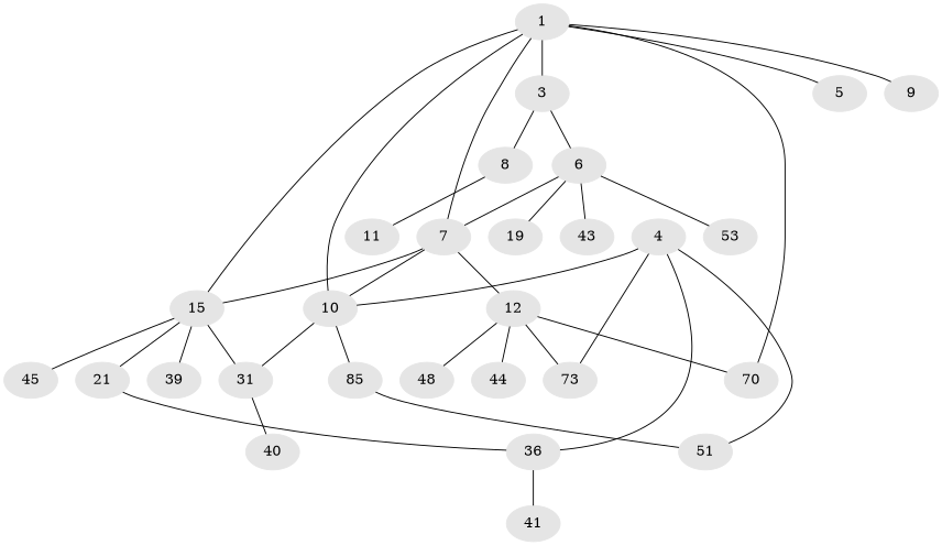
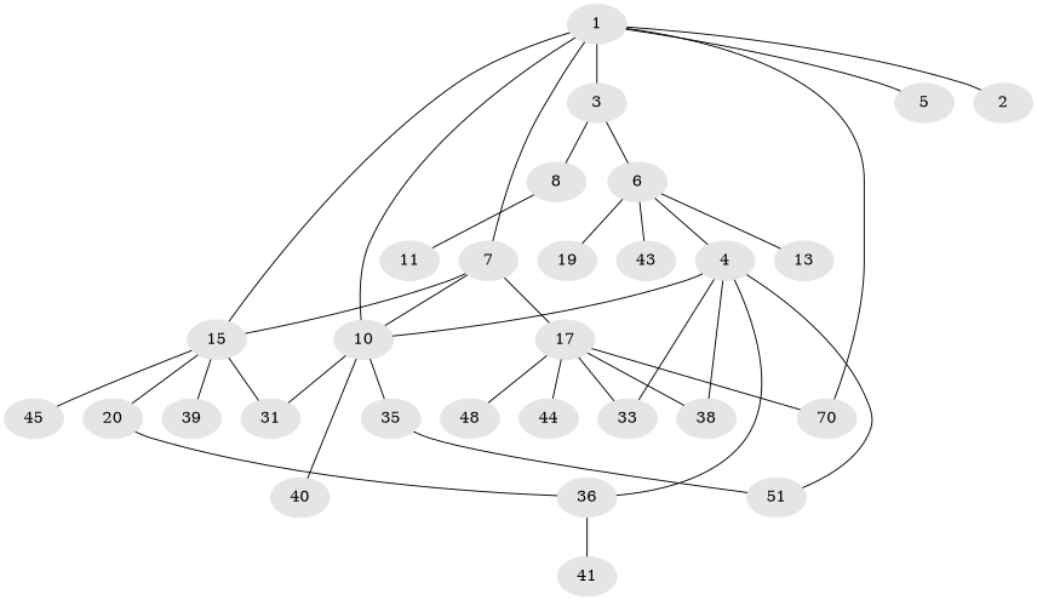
  graph {
    node [color=gray90 style=filled]
    1 [super="+2"]
    3
    5
-   9
+   9 [label=2]
    10 [super="+58+17+16+26"]
    15 [super="+20"]
    n7 [label=70]
    7
    6 [super="+14+49"]
    8
    4 [super="+28"]
-   33 [label=73]
+   33
    36 [super="+47"]
+   38 [super="+60"]
    51
    31 [super="+50"]
-   35 [label=85]
+   35
    40
-   21 [super="+22"]
+   21 [super="+22" label=20]
    39 [super="+54+65"]
    45
-   13 [label=53]
+   13
    19
    43
    11 [super="+42+55"]
    41
-   12 [super="+46"]
+   12 [super="+46" label=17]
    44
    48
    1 -- 3
    1 -- 5
    1 -- 9
    1 -- 10
    1 -- 15
    1 -- n7
    1 -- 7
    3 -- 6
    3 -- 8
    10 -- 31
    10 -- 35
-   31 -- 40
+   10 -- 40
    15 -- 31
    15 -- 21
    15 -- 39
    15 -- 45
    7 -- 10
    7 -- 15
    7 -- 12
-   6 -- 7
+   6 -- 4
    6 -- 13
    6 -- 19
    6 -- 43
    8 -- 11
    4 -- 10
    4 -- 33
    4 -- 36
+   4 -- 38
    4 -- 51
    36 -- 41
    35 -- 51
    21 -- 36
    12 -- n7
    12 -- 33
+   12 -- 38
    12 -- 44
    12 -- 48
  }
